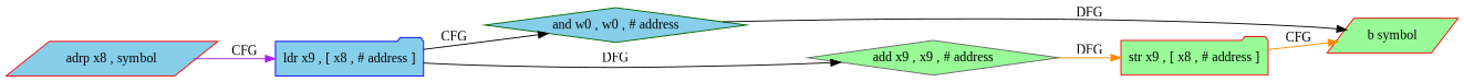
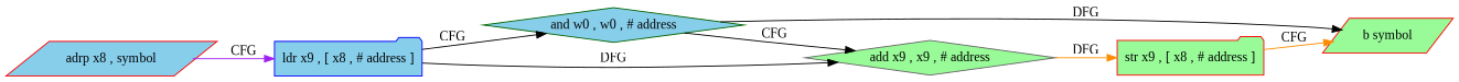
  digraph {
    fontname="Liberation Serif"
    rankdir=LR
    node [color=red fillcolor=skyblue fontname="Liberation Serif" shape=parallelogram style=filled]
    edge [color=black fontname="Liberation Serif"]
    n1 [label="adrp x8 , symbol"]
    n2 [color=blue label="ldr x9 , [ x8 , # address ]" shape=folder]
    n3 [color=darkgreen label="and w0 , w0 , # address" shape=diamond]
    n4 [color=gray40 fillcolor=palegreen label="add x9 , x9 , # address" shape=diamond]
    n5 [fillcolor=palegreen label="b symbol"]
    n6 [fillcolor=palegreen label="str x9 , [ x8 , # address ]" shape=folder]
    n1 -> n2 [color=purple label=CFG]
    n2 -> n3 [label=CFG]
    n2 -> n4 [label=DFG]
+   n3 -> n4 [label=CFG]
    n3 -> n5 [label=DFG]
    n4 -> n6 [color=darkorange label=DFG]
    n6 -> n5 [color=darkorange label=CFG]
  }
